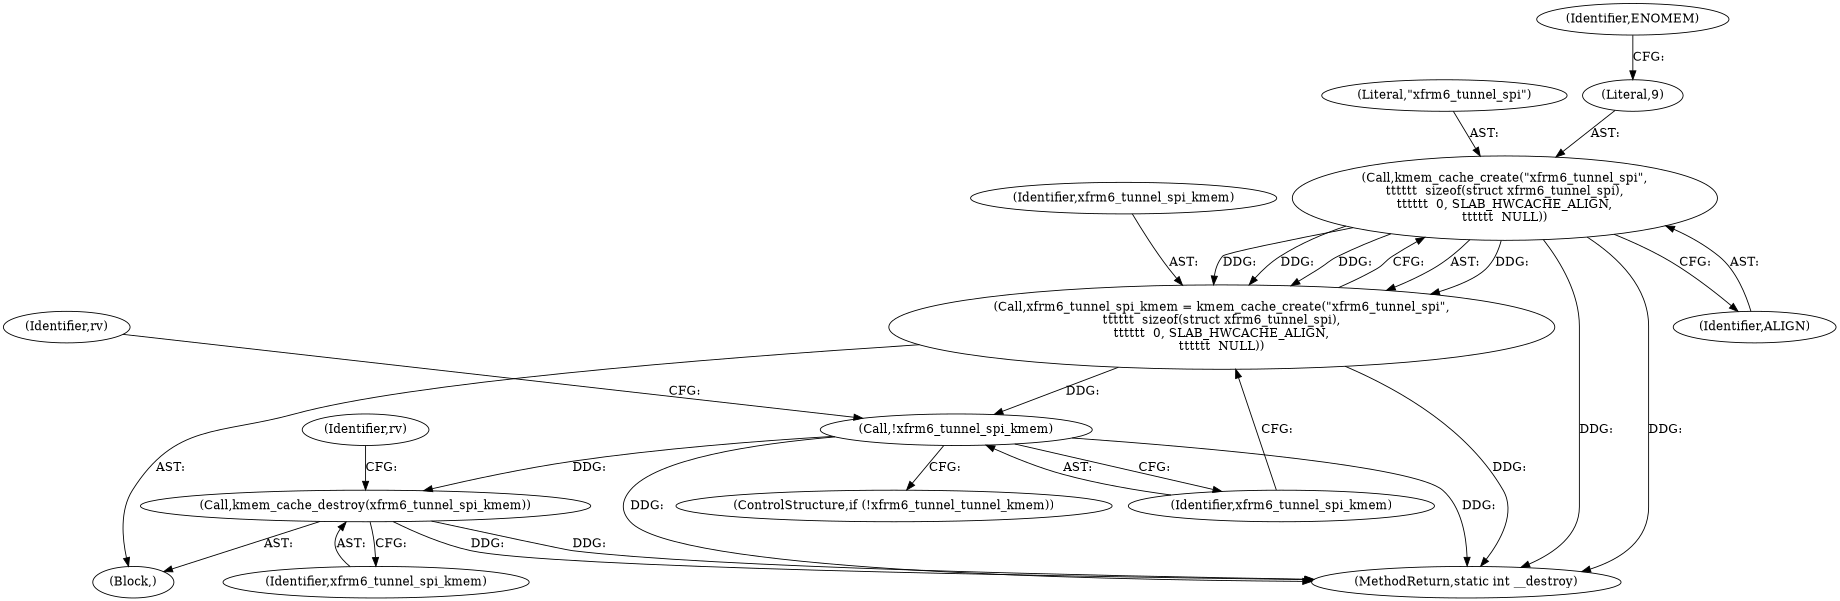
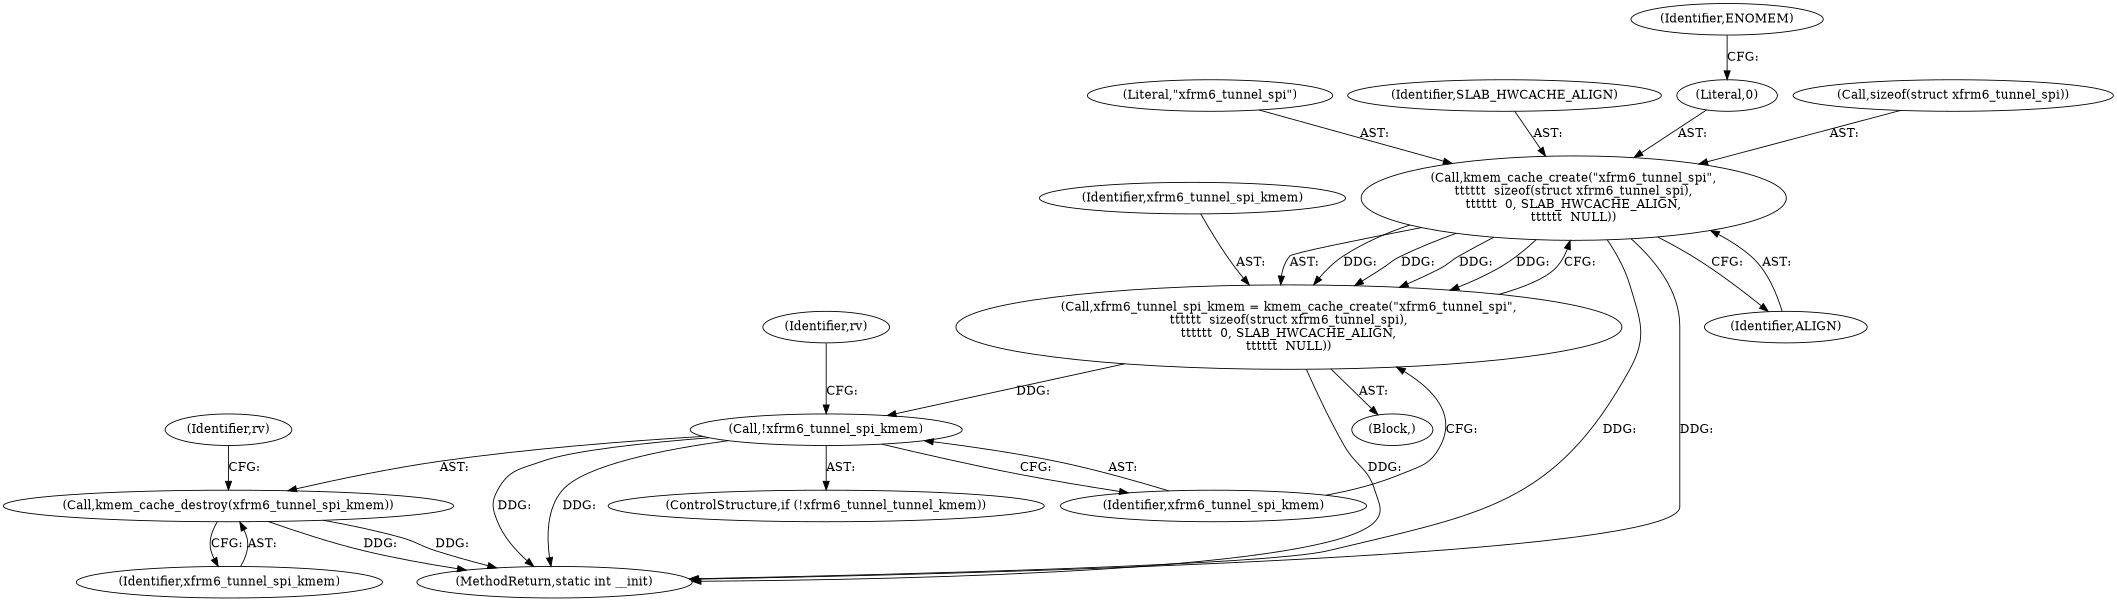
  digraph {
    n1 [label="(Call,kmem_cache_create(\"xfrm6_tunnel_spi\",\n\t\t\t\t\t\t  sizeof(struct xfrm6_tunnel_spi),\n\t\t\t\t\t\t  0, SLAB_HWCACHE_ALIGN,\n\t\t\t\t\t\t  NULL))"]
    n2 [label="(Call,xfrm6_tunnel_spi_kmem = kmem_cache_create(\"xfrm6_tunnel_spi\",\n\t\t\t\t\t\t  sizeof(struct xfrm6_tunnel_spi),\n\t\t\t\t\t\t  0, SLAB_HWCACHE_ALIGN,\n\t\t\t\t\t\t  NULL))"]
-   n3 [label="(MethodReturn,static int __destroy)"]
+   n3 [label="(MethodReturn,static int __init)"]
    n4 [label="(Identifier,ALIGN)"]
    n5 [label="(Call,!xfrm6_tunnel_spi_kmem)"]
    n6 [label="(Block,)"]
    n7 [label="(Call,kmem_cache_destroy(xfrm6_tunnel_spi_kmem))"]
    n8 [label="(ControlStructure,if (!xfrm6_tunnel_tunnel_kmem))"]
    n9 [label="(Identifier,xfrm6_tunnel_spi_kmem)"]
    n10 [label="(Identifier,xfrm6_tunnel_spi_kmem)"]
    n11 [label="(Literal,\"xfrm6_tunnel_spi\")"]
    n12 [label="(Identifier,rv)"]
-   n14 [label="(Literal,9)"]
+   n13 [label="(Identifier,SLAB_HWCACHE_ALIGN)"]
+   n14 [label="(Literal,0)"]
    n15 [label="(Identifier,xfrm6_tunnel_spi_kmem)"]
    n16 [label="(Identifier,rv)"]
+   n17 [label="(Call,sizeof(struct xfrm6_tunnel_spi))"]
    n18 [label="(Identifier,ENOMEM)"]
    n1 -> n2 [label="AST: "]
    n1 -> n2 [label="DDG: "]
    n1 -> n2 [label="DDG: "]
    n1 -> n2 [label="DDG: "]
    n1 -> n2 [label="DDG: "]
    n1 -> n3 [label="DDG: "]
    n1 -> n3 [label="DDG: "]
    n1 -> n4 [label="CFG: "]
    n2 -> n1 [label="CFG: "]
    n2 -> n3 [label="DDG: "]
    n2 -> n5 [label="DDG: "]
    n2 -> n6 [label="AST: "]
    n4 -> n1 [label="AST: "]
    n5 -> n3 [label="DDG: "]
    n5 -> n3 [label="DDG: "]
-   n5 -> n7 [label="DDG: "]
-   n5 -> n8 [label="CFG: "]
+   n5 -> n7 [label="AST: "]
+   n5 -> n8 [label="AST: "]
    n5 -> n9 [label="CFG: "]
    n7 -> n3 [label="DDG: "]
    n7 -> n3 [label="DDG: "]
-   n7 -> n6 [label="AST: "]
    n7 -> n10 [label="CFG: "]
    n9 -> n2 [label="CFG: "]
    n9 -> n5 [label="AST: "]
    n10 -> n7 [label="AST: "]
    n11 -> n1 [label="AST: "]
    n12 -> n7 [label="CFG: "]
+   n13 -> n1 [label="AST: "]
    n14 -> n1 [label="AST: "]
    n15 -> n2 [label="AST: "]
    n16 -> n5 [label="CFG: "]
+   n17 -> n1 [label="AST: "]
    n18 -> n14 [label="CFG: "]
  }
